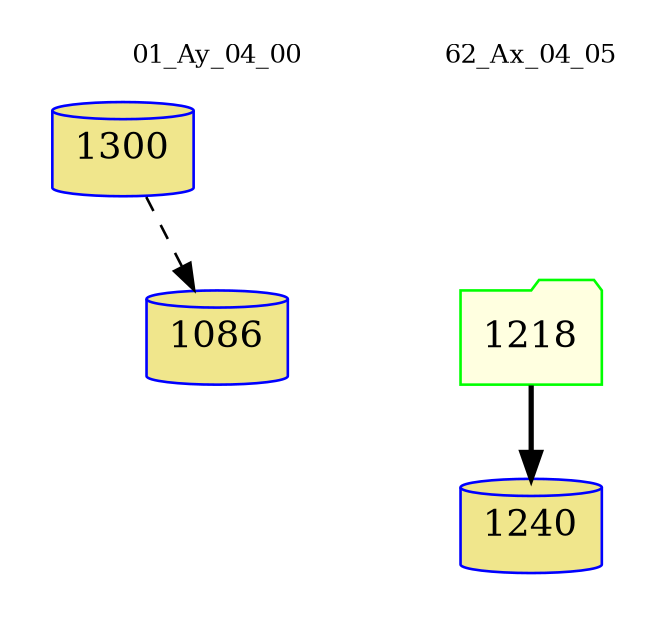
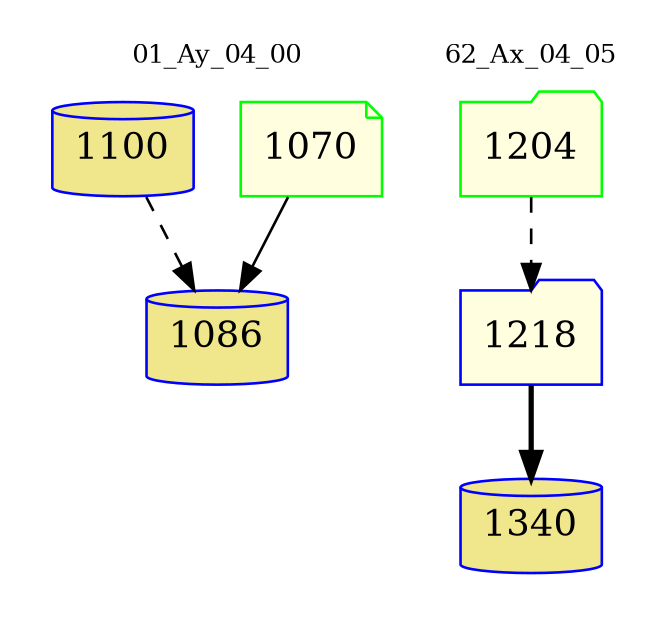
  digraph {
    node [color=blue fillcolor=lightyellow shape=cylinder style=filled]
    edge [color=black style=dashed]
+   n1 [color=green label=1070 shape=note]
    n2 [fillcolor=khaki label=1086]
-   n3 [fillcolor=khaki label=1300]
-   n5 [color=green label=1218 shape=folder]
-   n6 [fillcolor=khaki label=1240]
+   n3 [fillcolor=khaki label=1100]
+   n4 [color=green label=1204 shape=folder]
+   n5 [label=1218 shape=folder]
+   n6 [fillcolor=khaki label=1340]
    subgraph cluster_1 {
      color=white
      fontsize=10
      label="01_Ay_04_00"
+     n1
      n2
      n3
    }
    subgraph cluster_2 {
      color=white
      fontsize=10
      label="62_Ax_04_05"
+     n4
      n5
      n6
    }
+   n1 -> n2 [style=solid]
    n3 -> n2
+   n4 -> n5
    n5 -> n6 [style=bold]
  }
